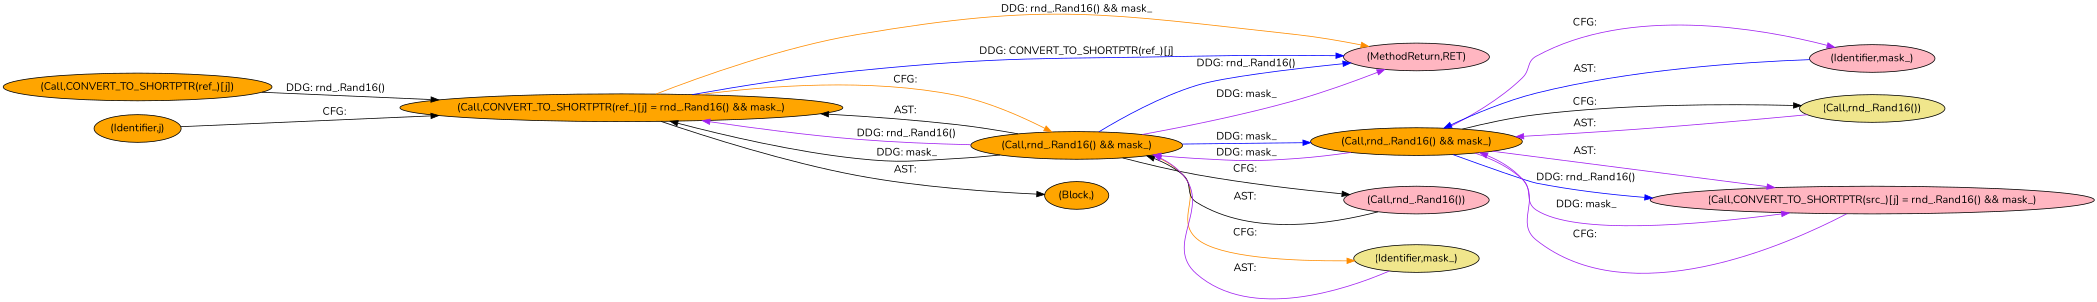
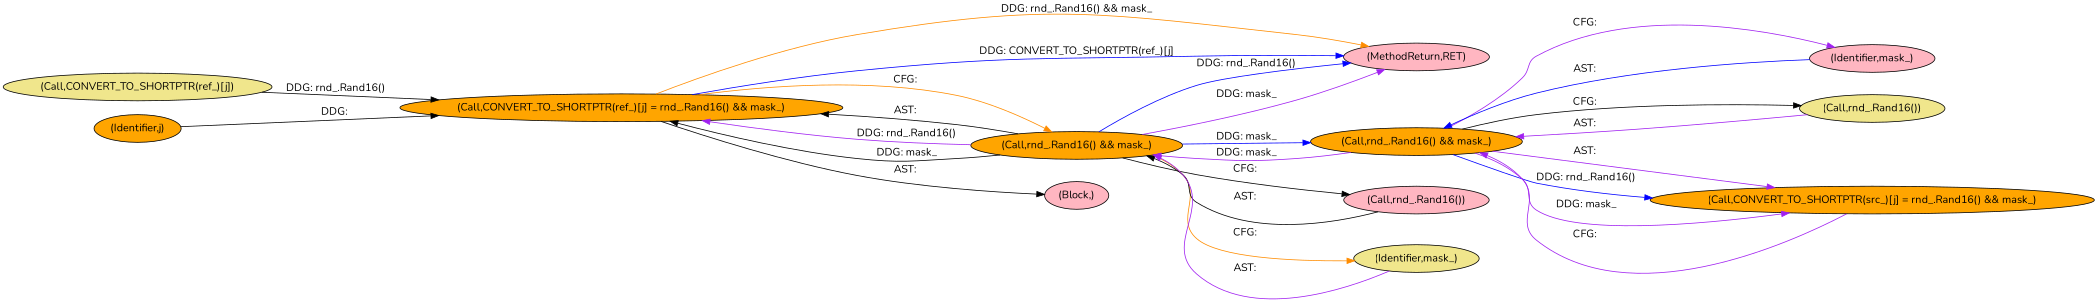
  digraph {
    fontname=Nunito
    rankdir=LR
    node [fillcolor=lightpink fontname=Nunito style=filled]
    edge [color=purple fontname=Nunito]
    n1 [fillcolor=orange label="(Call,CONVERT_TO_SHORTPTR(ref_)[j] = rnd_.Rand16() && mask_)"]
    n2 [fillcolor=orange label="(Call,rnd_.Rand16() && mask_)"]
    n3 [label="(MethodReturn,RET)"]
-   n4 [fillcolor=orange label="(Block,)"]
+   n4 [label="(Block,)"]
    n5 [fillcolor=orange label="(Call,rnd_.Rand16() && mask_)"]
    n6 [label="(Call,rnd_.Rand16())"]
    n7 [fillcolor=khaki label="(Identifier,mask_)"]
    n8 [label="(Identifier,mask_)"]
    n9 [fillcolor=khaki label="(Call,rnd_.Rand16())"]
-   n10 [label="(Call,CONVERT_TO_SHORTPTR(src_)[j] = rnd_.Rand16() && mask_)"]
-   n11 [fillcolor=orange label="(Call,CONVERT_TO_SHORTPTR(ref_)[j])"]
+   n10 [fillcolor=orange label="(Call,CONVERT_TO_SHORTPTR(src_)[j] = rnd_.Rand16() && mask_)"]
+   n11 [fillcolor=khaki label="(Call,CONVERT_TO_SHORTPTR(ref_)[j])"]
    n12 [fillcolor=orange label="(Identifier,j)"]
    n1 -> n2 [color=darkorange label="CFG: "]
    n1 -> n3 [color=darkorange label="DDG: rnd_.Rand16() && mask_"]
    n1 -> n3 [color=blue label="DDG: CONVERT_TO_SHORTPTR(ref_)[j]"]
    n1 -> n4 [color=black label="AST: "]
    n2 -> n1 [color=black label="AST: "]
    n2 -> n1 [label="DDG: rnd_.Rand16()"]
    n2 -> n1 [color=black label="DDG: mask_"]
    n2 -> n3 [color=blue label="DDG: rnd_.Rand16()"]
    n2 -> n3 [label="DDG: mask_"]
    n2 -> n5 [color=blue label="DDG: mask_"]
    n2 -> n6 [color=black label="CFG: "]
    n2 -> n7 [color=darkorange label="CFG: "]
    n5 -> n2 [label="DDG: mask_"]
    n5 -> n8 [label="CFG: "]
    n5 -> n9 [color=black label="CFG: "]
    n5 -> n10 [label="AST: "]
    n5 -> n10 [color=blue label="DDG: rnd_.Rand16()"]
    n5 -> n10 [label="DDG: mask_"]
    n6 -> n2 [color=black label="AST: "]
    n7 -> n2 [label="AST: "]
    n8 -> n5 [color=blue label="AST: "]
    n9 -> n5 [label="AST: "]
    n10 -> n5 [label="CFG: "]
    n11 -> n1 [color=black label="DDG: rnd_.Rand16()"]
-   n12 -> n1 [color=black label="CFG: "]
+   n12 -> n1 [color=black label="DDG: "]
  }
